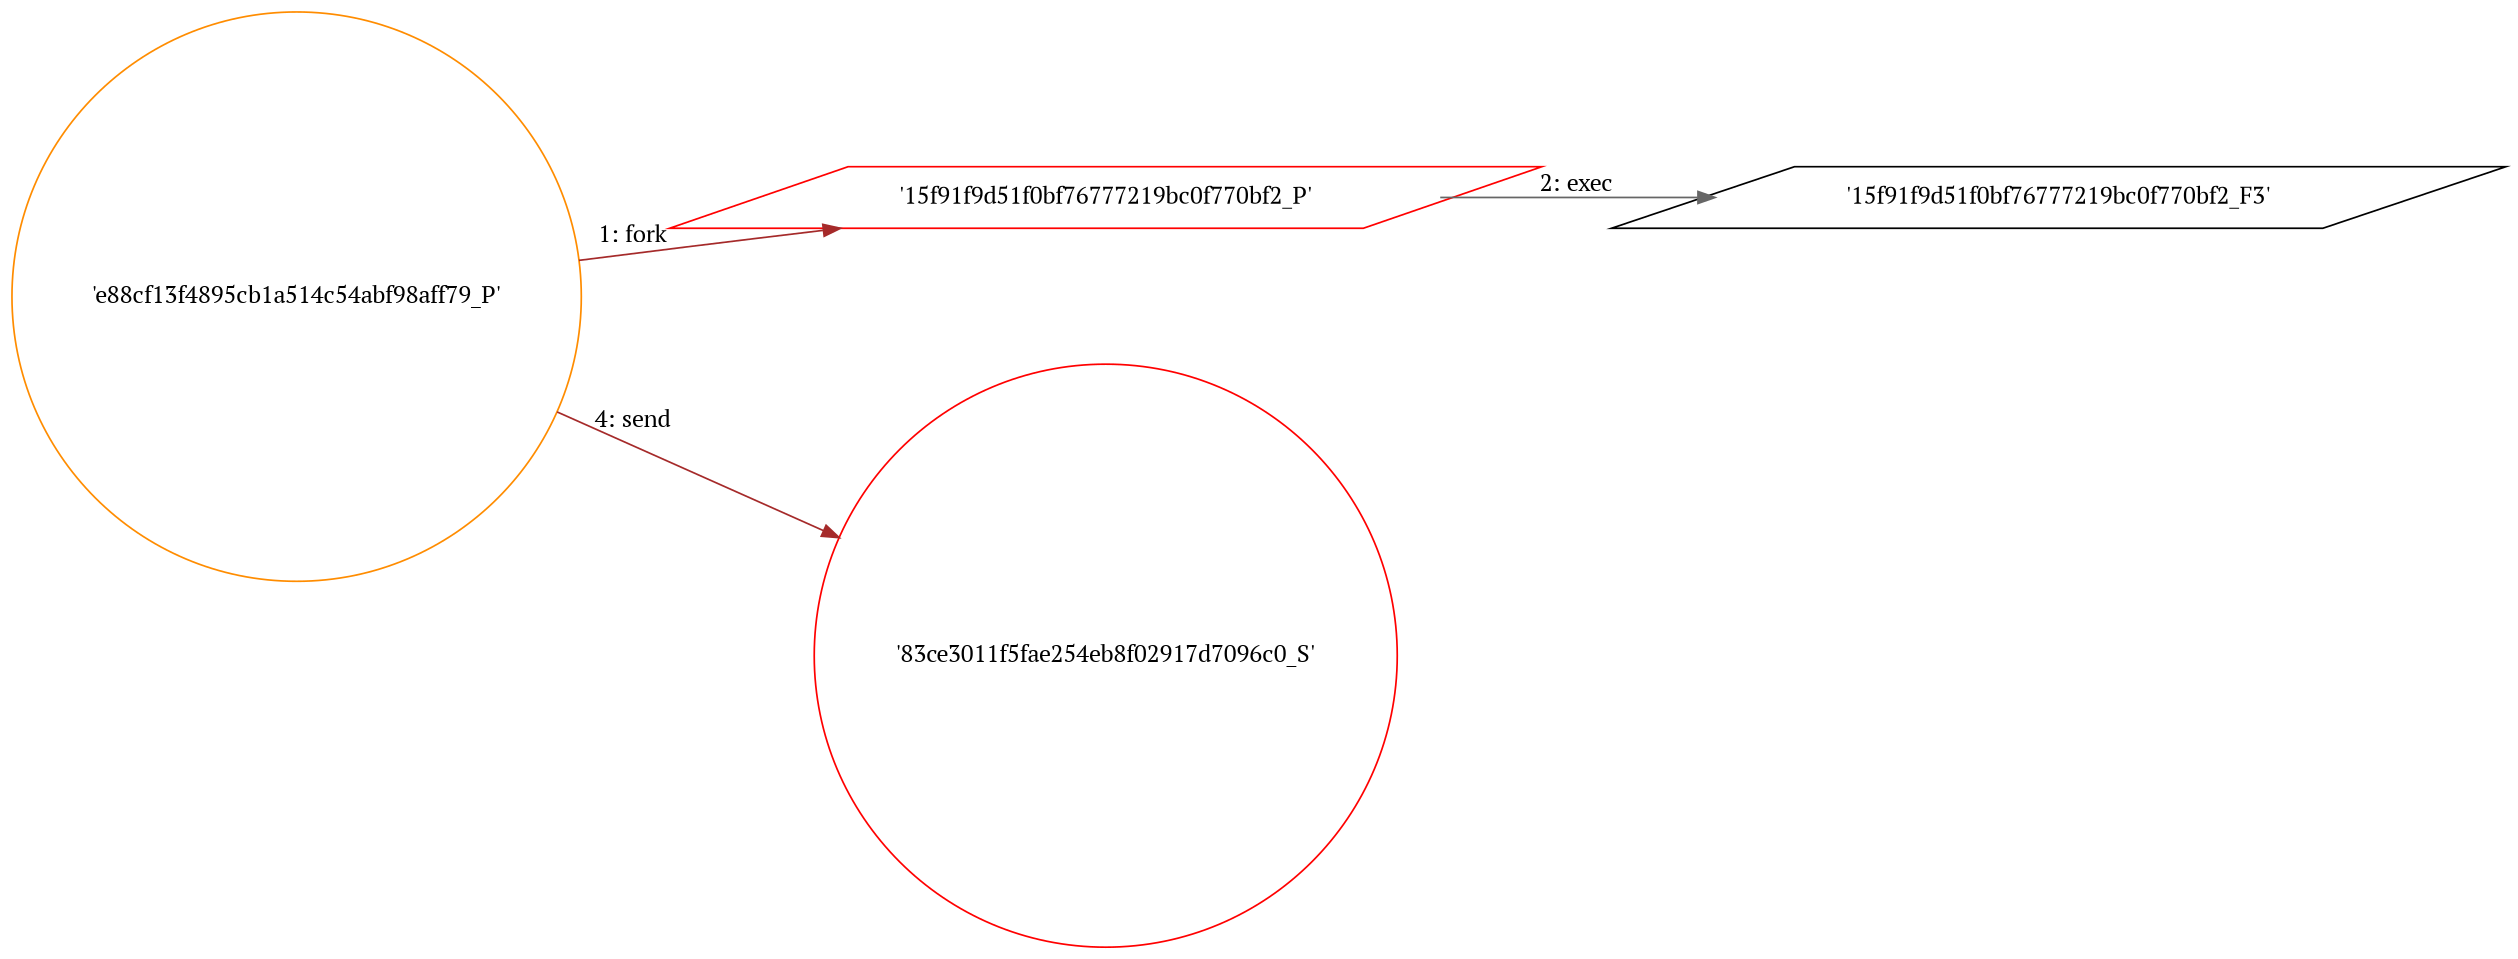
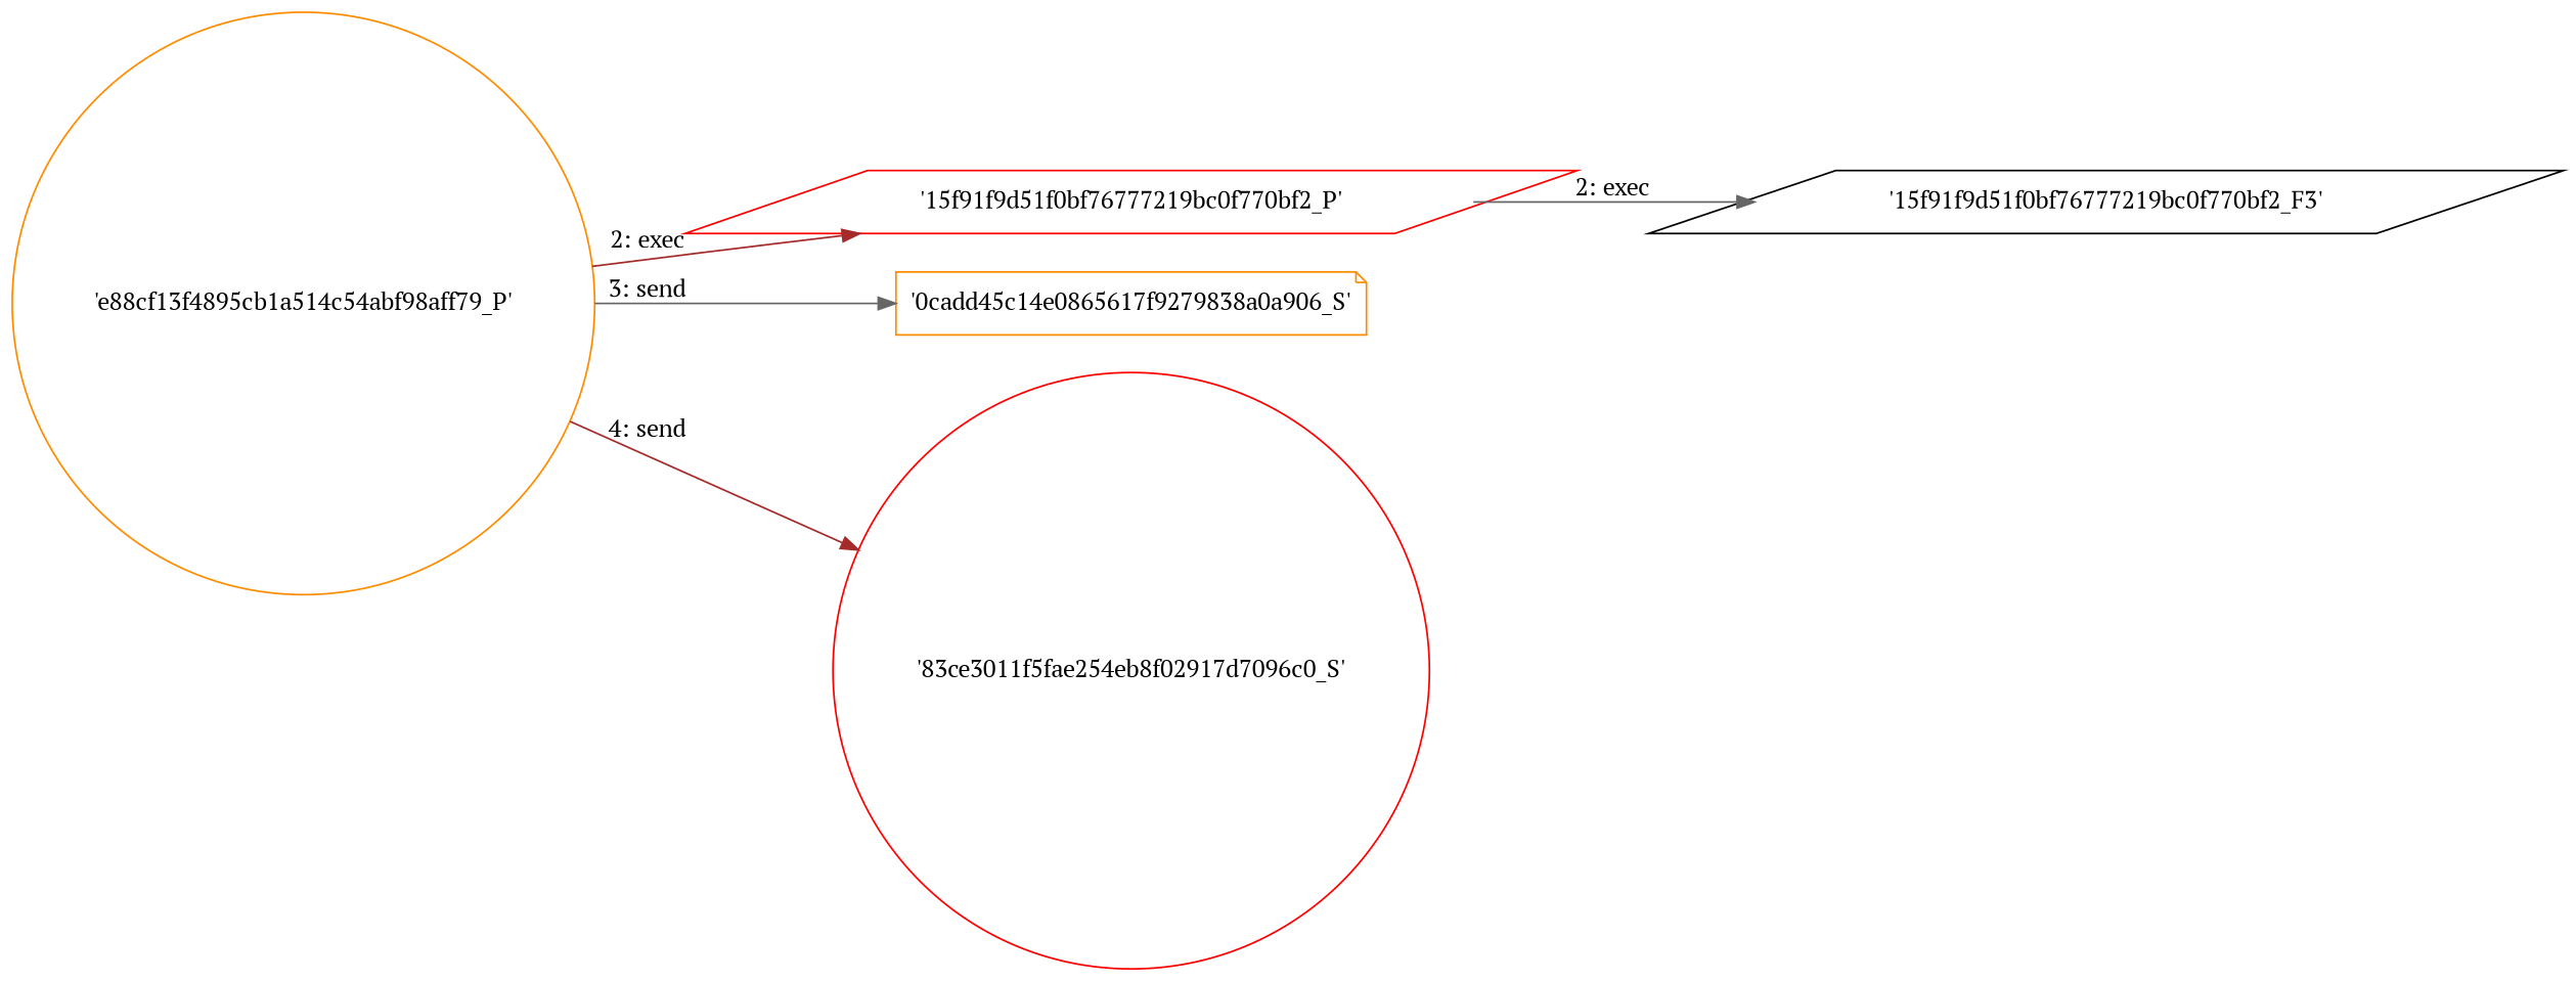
  digraph {
    engine=neato
    fixedsize=false
    fontname="PT Serif"
    fontsize=10
    nodesep=0.3
    rankdir=LR
    ranksep=0
    splines=true
    node [color=darkorange fontname="PT Serif" node_type=Process shape=circle]
    edge [color=brown fontname="PT Serif"]
    n1 [label="'e88cf13f4895cb1a514c54abf98aff79_P'"]
    "'15f91f9d51f0bf76777219bc0f770bf2_P'" [color=red shape=parallelogram]
+   "'0cadd45c14e0865617f9279838a0a906_S'" [node_type=Socket shape=note]
    n4 [color=red label="'83ce3011f5fae254eb8f02917d7096c0_S'" node_type=Socket]
    "'15f91f9d51f0bf76777219bc0f770bf2_F3'" [color=black node_type=File shape=parallelogram]
-   n1 -> "'15f91f9d51f0bf76777219bc0f770bf2_P'" [label="1: fork"]
+   n1 -> "'15f91f9d51f0bf76777219bc0f770bf2_P'" [label="2: exec"]
+   n1 -> "'0cadd45c14e0865617f9279838a0a906_S'" [color=gray40 label="3: send"]
    n1 -> n4 [label="4: send"]
    "'15f91f9d51f0bf76777219bc0f770bf2_P'" -> "'15f91f9d51f0bf76777219bc0f770bf2_F3'" [color=gray40 label="2: exec"]
  }
